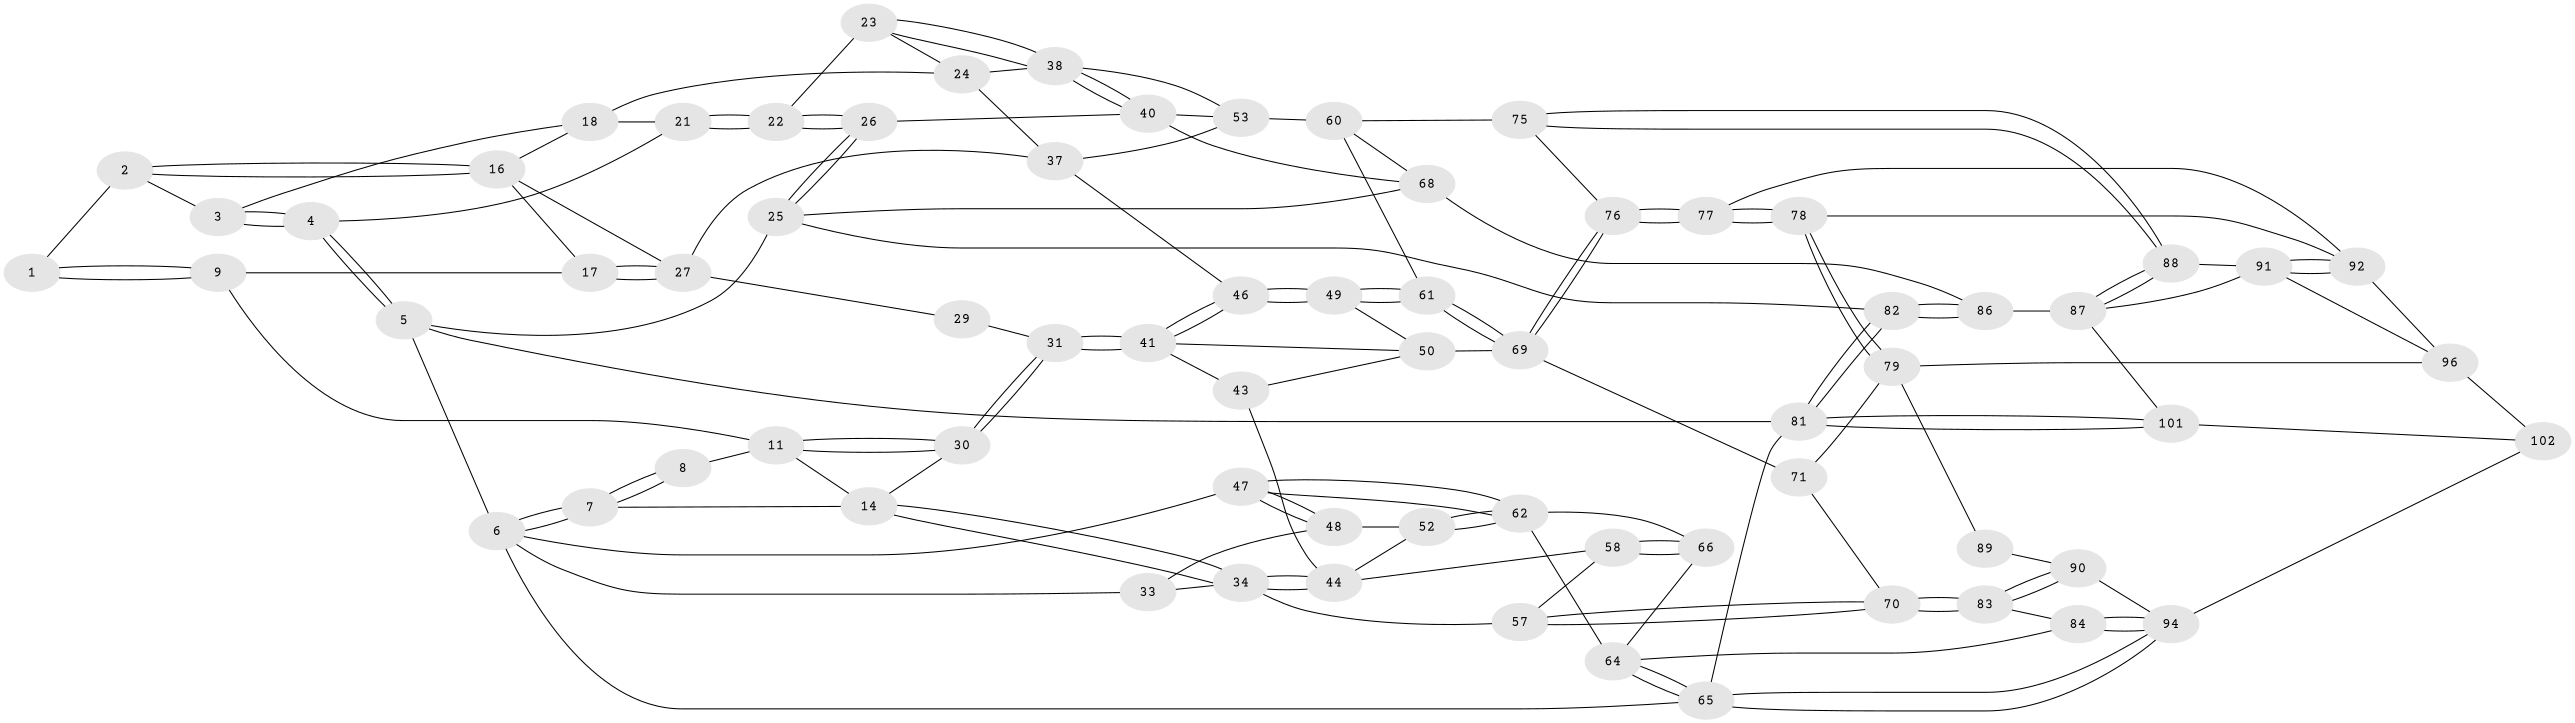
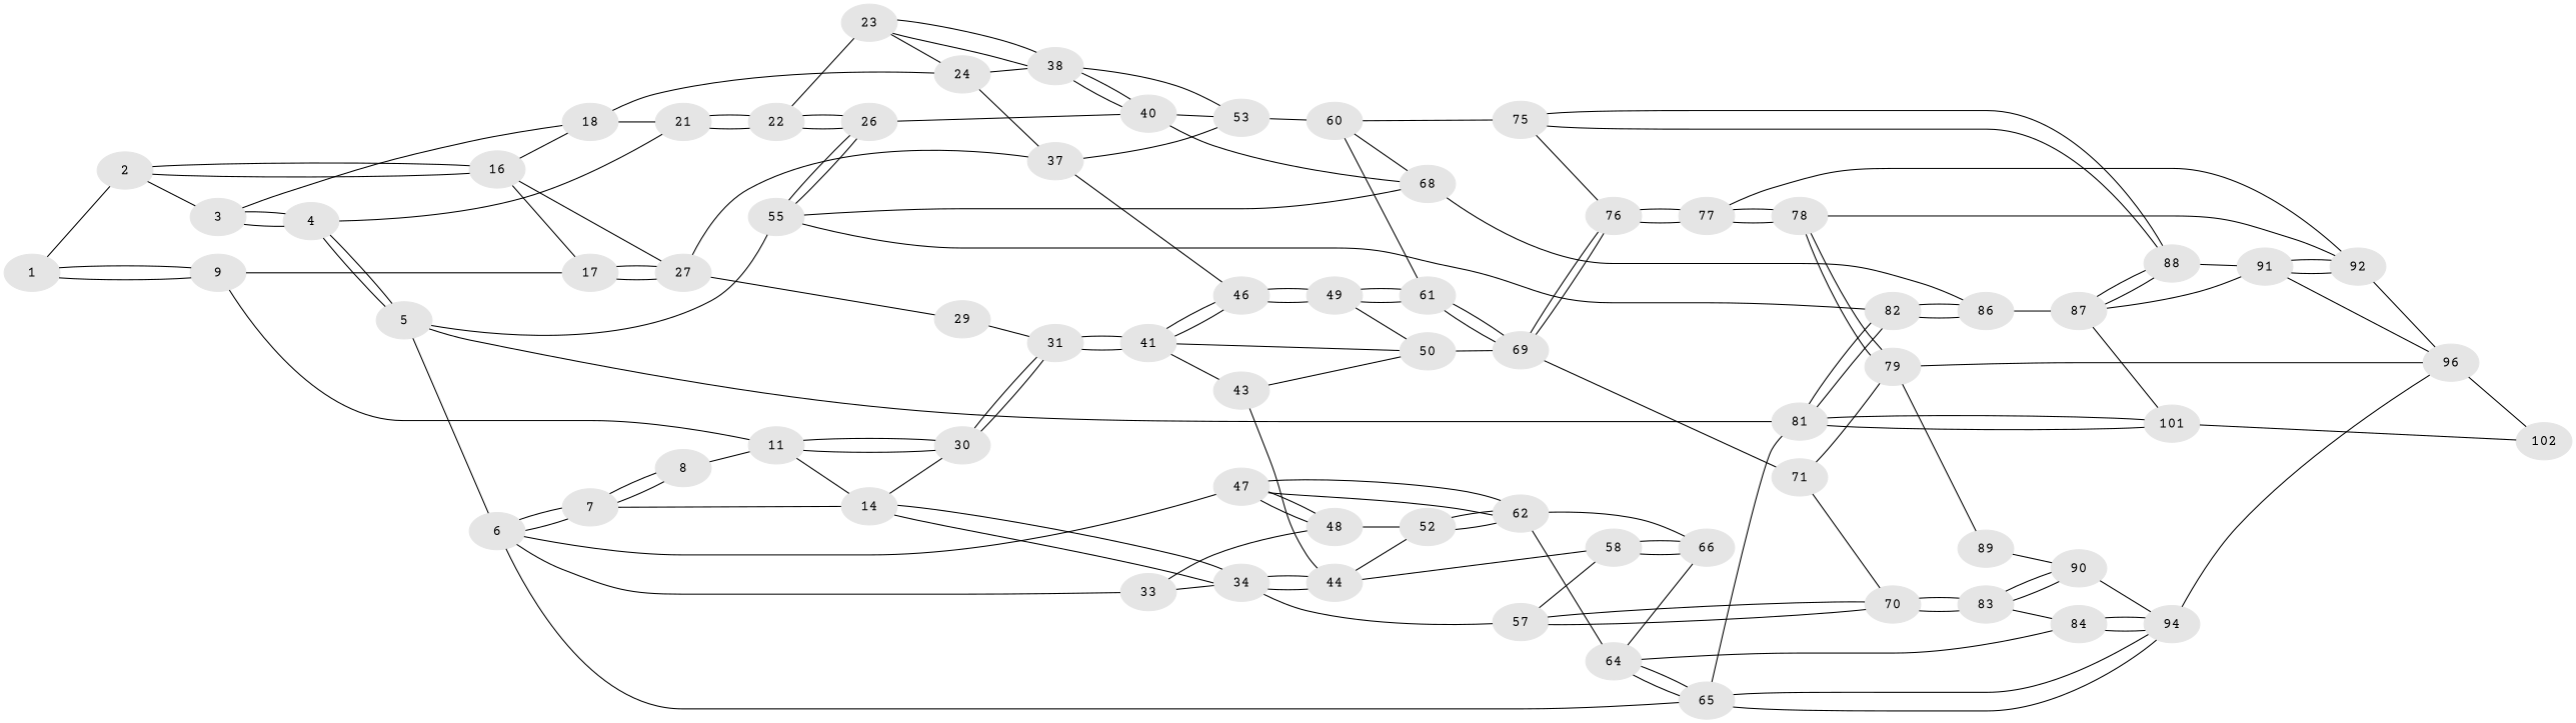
  graph {
    fontname="Courier Prime"
    rankdir=LR
    node [color=gray90 fontname="Courier Prime" style=filled]
    edge [fontname="Courier Prime"]
    1
    2
    9 [super="+10"]
    3
    16 [super="+20"]
    11 [super="+12"]
    17
    4
    18 [super="+19"]
    27 [super="+28"]
    5
    21
    24 [super="+36"]
    6 [super="+32"]
-   25 [super="+67"]
+   25 [super="+67" label=55]
    81
    22
    7 [super="+13"]
    33 [super="+35"]
    47
    65
    26
    68 [super="+73"]
    82
    101
    8
    14 [super="+15"]
    34
    48
    62 [super="+63"]
    94 [super="+98"]
    30
    29
    31
    44 [super="+51"]
    57
    37 [super="+45"]
    38 [super="+39"]
    23
    40 [super="+54"]
    53 [super="+55"]
    46
    86
    41 [super="+42"]
    43 [super="+56"]
    50 [super="+59"]
    52
    58
    49
    60 [super="+74"]
    69 [super="+70"]
    n52 [label=70]
    66
    61
    64 [super="+85"]
    71
    76
    75
    83
    88
    84
    102
    87 [super="+100"]
    79 [super="+80"]
    77
    89
    96 [super="+99"]
    90 [super="+97"]
    91 [super="+95"]
    78
    92 [super="+93"]
    1 -- 2
    1 -- 9
    1 -- 9
    2 -- 3
    2 -- 16
    2 -- 16
    9 -- 11
    9 -- 17
    3 -- 4
    3 -- 4
    3 -- 18
    16 -- 17
    16 -- 18
    16 -- 27
    11 -- 14
    11 -- 30
    11 -- 30
    17 -- 27
    17 -- 27
    4 -- 5
    4 -- 5
    4 -- 21
    18 -- 21
    18 -- 24
    27 -- 29
    27 -- 37
    5 -- 6
    5 -- 25
    5 -- 81
    21 -- 22
    21 -- 22
    24 -- 37
    24 -- 38
    6 -- 7
    6 -- 7
    6 -- 33
    6 -- 47
    6 -- 65
    25 -- 26
    25 -- 26
    25 -- 68
    25 -- 82
    81 -- 82
    81 -- 82
    81 -- 101
    81 -- 101
    22 -- 26
    22 -- 26
    22 -- 23
    7 -- 8
    7 -- 8
    7 -- 14
    33 -- 34
    33 -- 48
    47 -- 48
    47 -- 48
    47 -- 62
    47 -- 62
    65 -- 81
    65 -- 94
    65 -- 94
    26 -- 40
    68 -- 86
    82 -- 86
    82 -- 86
    101 -- 102
    8 -- 11
    14 -- 34
    14 -- 34
    14 -- 30
    34 -- 44
    34 -- 44
    34 -- 57
    48 -- 52
    62 -- 66
    62 -- 64
-   94 -- 102
+   94 -- 96
    30 -- 31
    30 -- 31
    29 -- 31
    31 -- 41
    31 -- 41
    44 -- 52
    44 -- 58
    57 -- 58
    57 -- n52
    57 -- n52
    37 -- 53
    37 -- 46
    38 -- 40
    38 -- 40
    38 -- 53
    23 -- 24
    23 -- 38
    23 -- 38
    40 -- 68
    40 -- 53
    53 -- 60
    46 -- 49
    46 -- 49
    86 -- 87
    41 -- 46
    41 -- 46
    41 -- 43
    41 -- 50
    43 -- 44
    43 -- 50
    50 -- 69
    52 -- 62
    52 -- 62
    58 -- 66
    58 -- 66
    49 -- 50
    49 -- 61
    49 -- 61
    60 -- 68
    60 -- 61
    60 -- 75
    69 -- 71
    69 -- 76
    69 -- 76
    n52 -- 83
    n52 -- 83
    61 -- 69
    61 -- 69
    64 -- 65
    64 -- 65
    64 -- 66
    64 -- 84
    71 -- n52
    71 -- 79
    76 -- 77
    76 -- 77
    75 -- 76
    75 -- 88
    75 -- 88
    83 -- 84
    83 -- 90
    83 -- 90
    88 -- 91
    84 -- 94
    84 -- 94
    87 -- 101
    87 -- 88
    87 -- 88
    87 -- 91
    79 -- 89
    79 -- 96
    77 -- 78
    77 -- 78
    77 -- 92
    89 -- 90 [weight=2]
    96 -- 102
    90 -- 94
    91 -- 96
    91 -- 92
    91 -- 92
    78 -- 79
    78 -- 79
    78 -- 92
    92 -- 96
  }
